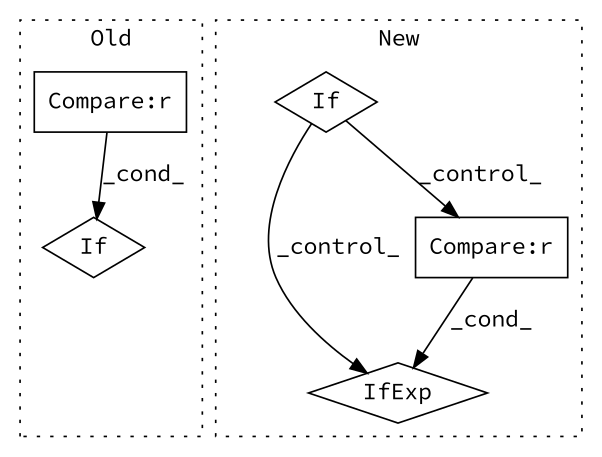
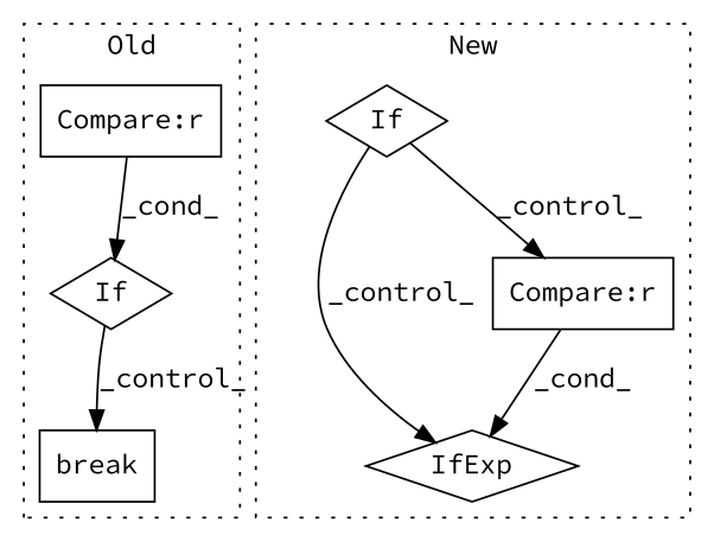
  digraph {
    fontname="Source Code Pro"
    node [a=96 l=3 shape=box fontname="Source Code Pro"]
    edge [fontname="Source Code Pro"]
+   n1 [a=94 l=5 label=break s=6181]
    n2 [label=If s=6030 shape=diamond]
    n3 [a=40 l=57 label="Compare:r" s=6033]
    n4 [a=51 l="4,6" label=IfExp s="5895,5914" shape=diamond]
    n5 [a=40 l=15 label="Compare:r" s=5899]
    n6 [label=If s=5674 shape=diamond]
    subgraph cluster_1 {
      label=Old
      style=dotted
+     n1
      n2
      n3
    }
    subgraph cluster_2 {
      label=New
      style=dotted
      n4
      n5
      n6
    }
+   n2 -> n1 [label=_control_]
    n3 -> n2 [label=_cond_]
    n5 -> n4 [label=_cond_]
    n6 -> n4 [label=_control_]
    n6 -> n5 [label=_control_]
  }
